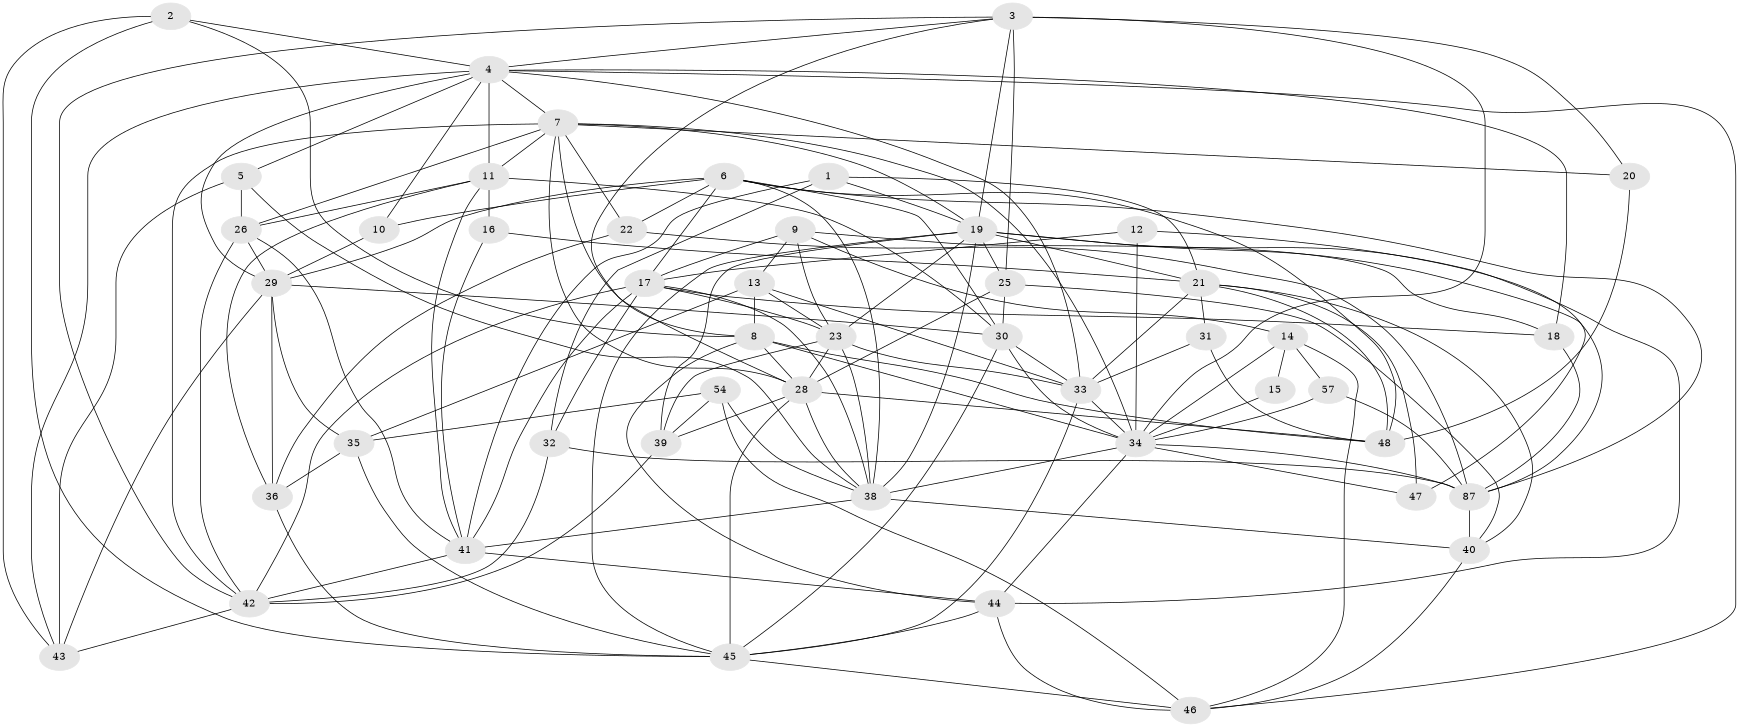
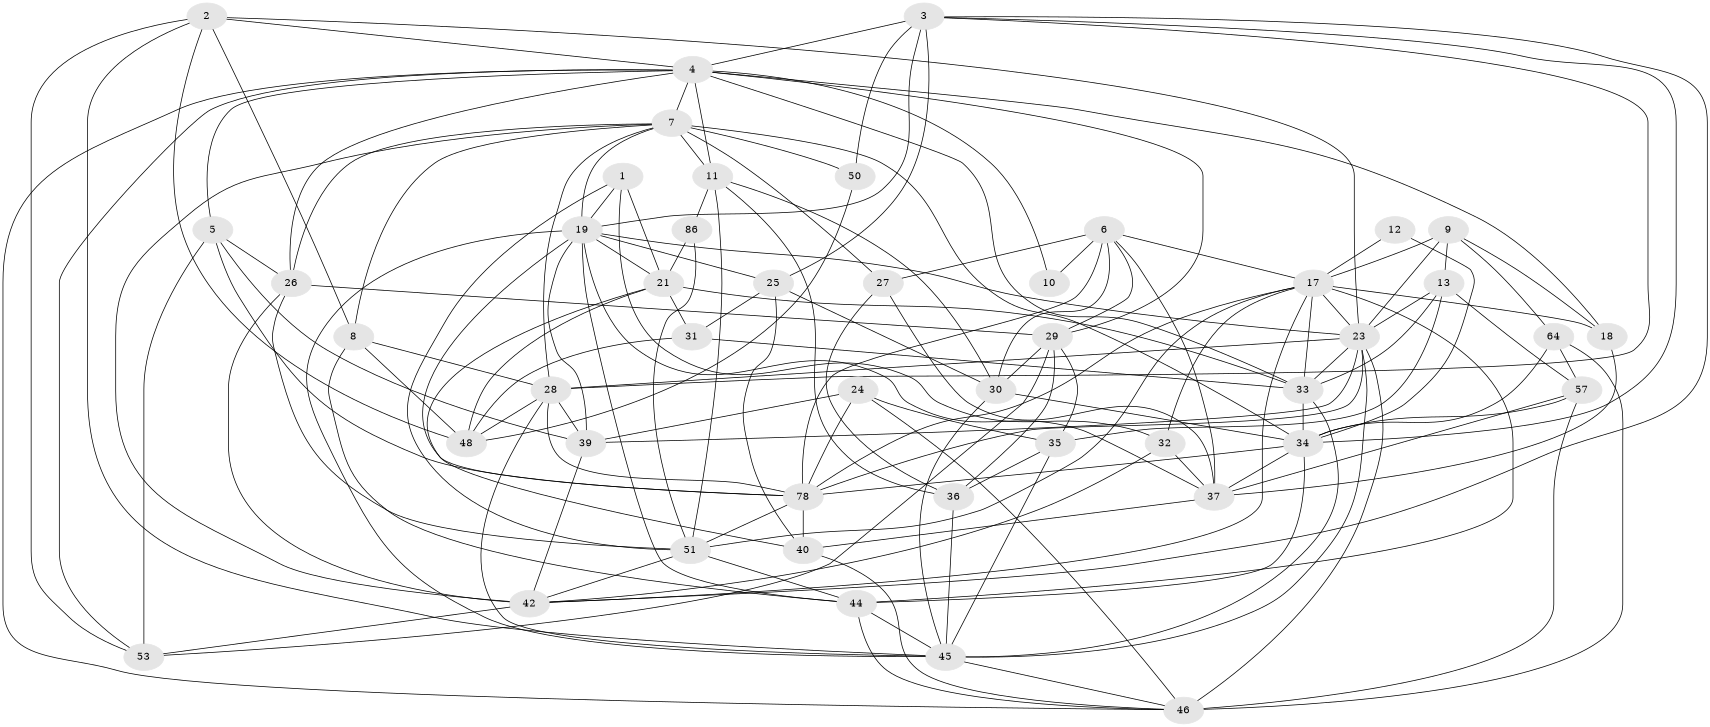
  graph {
    node [color=gray90 style=filled]
    edge [weight=1.0]
    1
    19
    21
    32
-   41
+   41 [label=51]
    23
    45
    25
-   38
+   38 [label=78]
    39
-   37 [label=87]
+   37
    44
    48
    33
-   47
    31
    40
    42
    2
    4
    8
-   43
+   43 [label=53]
    5
    7
    10
    11
    18
    29
    46
    28
    34
    3
-   20
+   20 [label=50]
    30
    26
-   22
-   16
+   22 [label=27]
+   16 [label=86]
    36
    35
    6
    17
    9
    13
-   14
+   14 [label=64]
    n45 [label=57]
-   15
    12
-   24 [label=54]
+   24
    1 -- 19
    1 -- 21
    1 -- 32
    1 -- 41
    19 -- 21
    19 -- 23 [weight=2.0]
    19 -- 45
    19 -- 25
    19 -- 38
    19 -- 39
    19 -- 37
    19 -- 44
    21 -- 48
    21 -- 33
-   21 -- 47
    21 -- 31
    21 -- 40
    32 -- 37
    32 -- 42
    41 -- 44
    41 -- 42
+   23 -- 45
    23 -- 38
    23 -- 39
    23 -- 33
+   23 -- 46
    23 -- 28
    45 -- 46
-   25 -- 28
+   25 -- 31
    25 -- 40
    25 -- 30
    38 -- 41
    38 -- 40
    39 -- 42
    37 -- 40
    44 -- 45
    44 -- 46
    33 -- 45
    33 -- 34
    31 -- 48
    31 -- 33
    40 -- 46
    42 -- 43
+   2 -- 23
    2 -- 45
-   6 -- 48
+   2 -- 48
    2 -- 4
    2 -- 8
    2 -- 43
    4 -- 33
    4 -- 43
    4 -- 5
    4 -- 7
    4 -- 10
    4 -- 11
    4 -- 18
    4 -- 29
    4 -- 46
    8 -- 44
    8 -- 48
    8 -- 28
-   8 -- 34
    5 -- 38
+   5 -- 39
    5 -- 43
    5 -- 26 [weight=2.0]
    7 -- 19
    7 -- 42
    7 -- 8
    7 -- 11
    7 -- 28
    7 -- 34
    7 -- 20 [weight=2.0]
    7 -- 26 [weight=2.0]
    7 -- 22 [weight=2.0]
-   10 -- 29
    11 -- 41
    11 -- 30
-   11 -- 26
+   4 -- 26
    11 -- 16 [weight=2.0]
    11 -- 36
    18 -- 37
    29 -- 43
    29 -- 30
    29 -- 36
    29 -- 35
    28 -- 45
    28 -- 38
    28 -- 39
    28 -- 48
    34 -- 38 [weight=2.0]
    34 -- 37
    34 -- 44
-   34 -- 47
    3 -- 19
    3 -- 25
    3 -- 42
    3 -- 4
    3 -- 28
    3 -- 34
    3 -- 20
    20 -- 48
    30 -- 45
-   30 -- 33
+   17 -- 33
    30 -- 34
    26 -- 41
    26 -- 42
    26 -- 29
    22 -- 37
    22 -- 36
    16 -- 21
    16 -- 41
    36 -- 45
    35 -- 45
    35 -- 36
    6 -- 38
    6 -- 37
    6 -- 10 [weight=2.0]
    6 -- 29
    6 -- 30
    6 -- 22
    6 -- 17
    17 -- 32
    17 -- 41
    17 -- 23
    17 -- 38
+   17 -- 44
    17 -- 42
    17 -- 18
    9 -- 23
    9 -- 18
    9 -- 17
    9 -- 13
    9 -- 14
    13 -- 23
    13 -- 33
    13 -- 35
-   13 -- 8
+   13 -- n45
    14 -- 46
    14 -- 34
    14 -- n45
-   14 -- 15 [weight=2.0]
    n45 -- 37
+   n45 -- 46
    n45 -- 34
-   15 -- 34
-   12 -- 47
    12 -- 34
    12 -- 17
    24 -- 38
    24 -- 39 [weight=2.0]
    24 -- 46
    24 -- 35
  }
